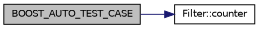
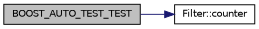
  digraph {
    rankdir=LR
    node [color=black fontname=Helvetica fontsize=10 shape=record style=filled]
-   n1 [fillcolor=grey75 fontcolor=black height=0.2 label=BOOST_AUTO_TEST_CASE width=0.4]
+   n1 [fillcolor=grey75 fontcolor=black height=0.2 label=BOOST_AUTO_TEST_TEST width=0.4]
    n2 [fillcolor=white height=0.2 label="Filter::counter" width=0.4]
    n1 -> n2 [color=midnightblue fontname=Helvetica fontsize=10 labelfontname=Helvetica labelfontsize=10 style=solid]
  }
